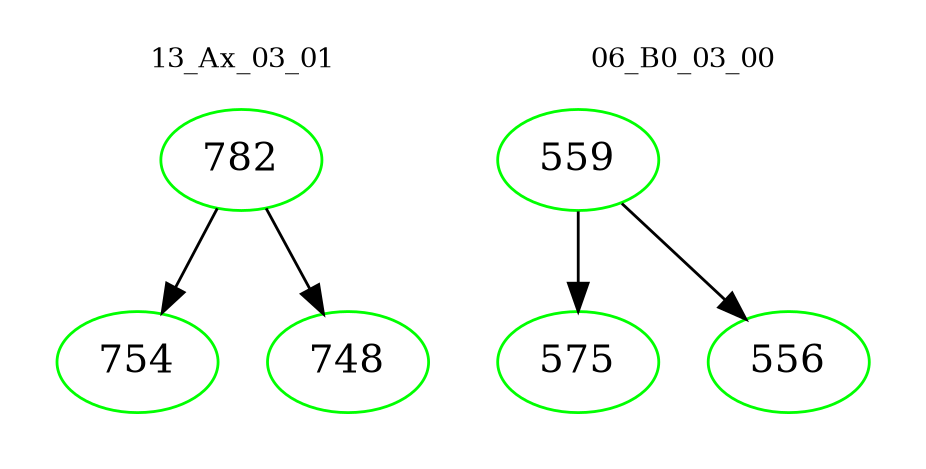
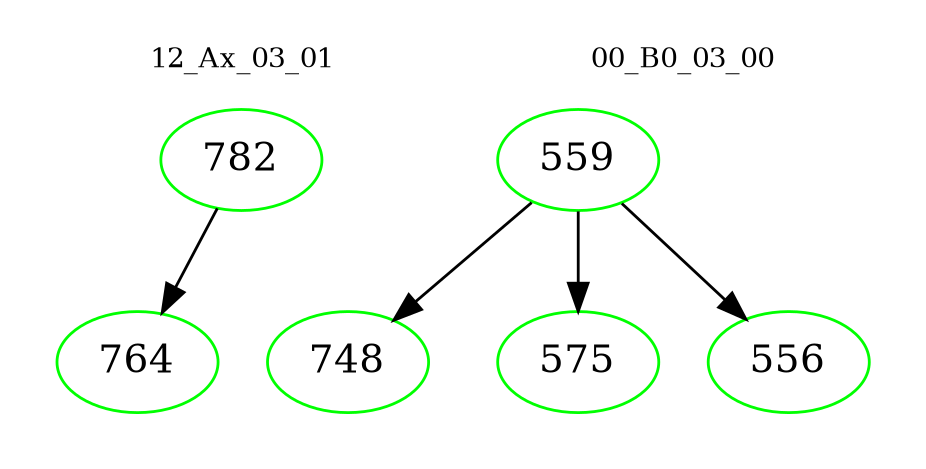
  digraph {
    node [color=green]
    edge [color=black]
    n1 [label=782]
    n2 [label=748]
-   n3 [label=754]
+   n3 [label=764]
    n4 [label=559]
    n5 [label=575]
    n6 [label=556]
    subgraph cluster_1 {
      color=white
      fontsize=10
-     label="13_Ax_03_01"
+     label="12_Ax_03_01"
      n1
      n2
      n3
    }
    subgraph cluster_2 {
      color=white
      fontsize=10
-     label="06_B0_03_00"
+     label="00_B0_03_00"
      n4
      n5
      n6
    }
-   n1 -> n2
+   n4 -> n2
    n1 -> n3
    n4 -> n5
    n4 -> n6
  }
